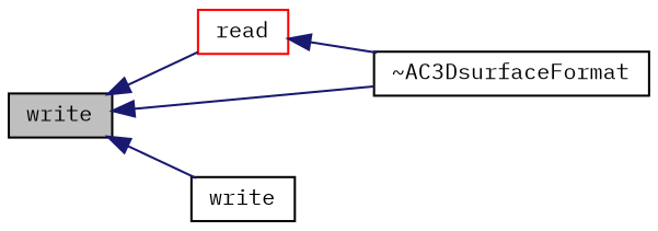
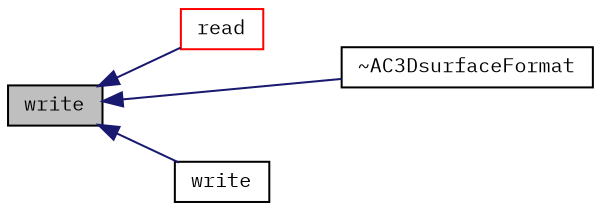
  digraph {
    rankdir=LR
    fontname="IBM Plex Mono"
    node [color=black fontname="IBM Plex Mono" fontsize=10 shape=record]
    edge [color=midnightblue dir=back fontname="IBM Plex Mono" fontsize=10 labelfontname=Helvetica labelfontsize=10 style=solid]
    n1 [fillcolor=grey75 fontcolor=black height=0.2 label=write style=filled width=0.4]
    n2 [color=red height=0.2 label=read width=0.4]
    n3 [height=0.2 label="~AC3DsurfaceFormat" width=0.4]
    n4 [height=0.2 label=write width=0.4]
    n1 -> n2
    n1 -> n3
    n1 -> n4
-   n2 -> n3
  }
